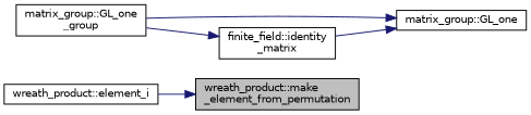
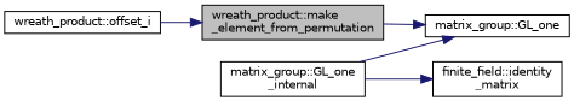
  digraph {
    rankdir=LR
    node [color=black fillcolor=white fontname=Helvetica fontsize=10 shape=record style=filled]
    edge [color=midnightblue fontname=Helvetica fontsize=10 labelfontname=Helvetica labelfontsize=10 style=solid]
    n1 [fillcolor=grey75 fontcolor=black height=0.2 label="wreath_product::make\l_element_from_permutation" width=0.4]
    n2 [height=0.2 label="matrix_group::GL_one" width=0.4]
-   n3 [height=0.2 label="wreath_product::element_i" width=0.4]
-   n4 [height=0.2 label="matrix_group::GL_one\l_group" width=0.4]
+   n3 [height=0.2 label="wreath_product::offset_i" width=0.4]
+   n4 [height=0.2 label="matrix_group::GL_one\l_internal" width=0.4]
    n5 [height=0.2 label="finite_field::identity\l_matrix" width=0.4]
-   n5 -> n2
+   n1 -> n2
    n3 -> n1
    n4 -> n2
    n4 -> n5
  }
